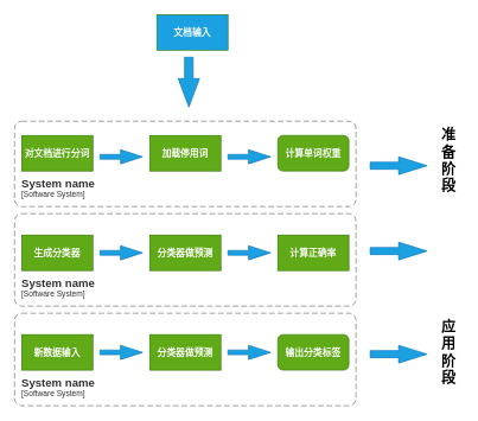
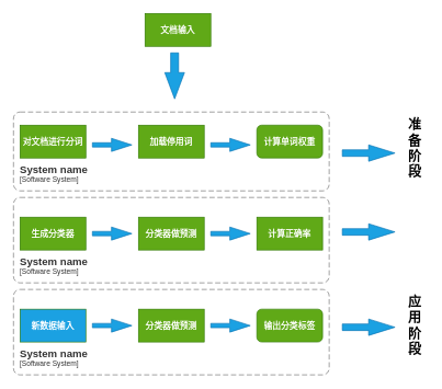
  <mxCell id="0" />
  <mxCell id="1" parent="0" />
- <mxCell id="2" value="&lt;b&gt;&lt;font style=&quot;font-size: 13px;&quot;&gt;文档输入&lt;/font&gt;&lt;/b&gt;" style="rounded=0;whiteSpace=wrap;html=1;fillColor=#1ba1e2;fontColor=#ffffff;strokeColor=#2D7600;" vertex="1" parent="1"><mxGeometry x="220" y="20" width="100" height="50" as="geometry" /></mxCell>
+ <mxCell id="2" value="&lt;b&gt;&lt;font style=&quot;font-size: 13px;&quot;&gt;文档输入&lt;/font&gt;&lt;/b&gt;" style="rounded=0;whiteSpace=wrap;html=1;fillColor=#60a917;fontColor=#ffffff;strokeColor=#2D7600;" vertex="1" parent="1"><mxGeometry x="220" y="20" width="100" height="50" as="geometry" /></mxCell>
  <mxCell id="3" value="&lt;b&gt;&lt;font style=&quot;font-size: 13px;&quot;&gt;对文档进行分词&lt;/font&gt;&lt;/b&gt;" style="rounded=0;whiteSpace=wrap;html=1;fillColor=#60a917;fontColor=#ffffff;strokeColor=#2D7600;" vertex="1" parent="1"><mxGeometry x="30" y="190" width="100" height="50" as="geometry" /></mxCell>
  <mxCell id="4" value="&lt;b&gt;&lt;font style=&quot;font-size: 13px;&quot;&gt;计算单词权重&lt;/font&gt;&lt;/b&gt;" style="whiteSpace=wrap;html=1;fillColor=#60a917;fontColor=#ffffff;strokeColor=#2D7600;rounded=1;" vertex="1" parent="1"><mxGeometry x="390" y="190" width="100" height="50" as="geometry" /></mxCell>
  <mxCell id="5" value="&lt;b&gt;&lt;font style=&quot;font-size: 13px;&quot;&gt;加载停用词&lt;/font&gt;&lt;/b&gt;" style="rounded=0;whiteSpace=wrap;html=1;fillColor=#60a917;fontColor=#ffffff;strokeColor=#2D7600;" vertex="1" parent="1"><mxGeometry x="210" y="190" width="100" height="50" as="geometry" /></mxCell>
  <mxCell id="6" value="&lt;b&gt;&lt;font style=&quot;font-size: 13px;&quot;&gt;生成分类器&lt;/font&gt;&lt;/b&gt;" style="rounded=0;whiteSpace=wrap;html=1;fillColor=#60a917;fontColor=#ffffff;strokeColor=#2D7600;" vertex="1" parent="1"><mxGeometry x="30" y="330" width="100" height="50" as="geometry" /></mxCell>
  <mxCell id="7" value="&lt;b&gt;&lt;font style=&quot;font-size: 13px;&quot;&gt;计算正确率&lt;/font&gt;&lt;/b&gt;" style="rounded=0;whiteSpace=wrap;html=1;fillColor=#60a917;fontColor=#ffffff;strokeColor=#2D7600;" vertex="1" parent="1"><mxGeometry x="390" y="330" width="100" height="50" as="geometry" /></mxCell>
  <mxCell id="8" value="&lt;b&gt;&lt;font style=&quot;font-size: 13px;&quot;&gt;分类器做预测&lt;/font&gt;&lt;/b&gt;" style="rounded=0;whiteSpace=wrap;html=1;fillColor=#60a917;fontColor=#ffffff;strokeColor=#2D7600;" vertex="1" parent="1"><mxGeometry x="210" y="330" width="100" height="50" as="geometry" /></mxCell>
- <mxCell id="9" value="&lt;b&gt;&lt;font style=&quot;font-size: 13px;&quot;&gt;新数据输入&lt;/font&gt;&lt;/b&gt;" style="rounded=0;whiteSpace=wrap;html=1;fillColor=#60a917;fontColor=#ffffff;strokeColor=#2D7600;" vertex="1" parent="1"><mxGeometry x="30" y="470" width="100" height="50" as="geometry" /></mxCell>
+ <mxCell id="9" value="&lt;b&gt;&lt;font style=&quot;font-size: 13px;&quot;&gt;新数据输入&lt;/font&gt;&lt;/b&gt;" style="rounded=0;whiteSpace=wrap;html=1;fillColor=#1ba1e2;fontColor=#ffffff;strokeColor=#2D7600;" vertex="1" parent="1"><mxGeometry x="30" y="470" width="100" height="50" as="geometry" /></mxCell>
  <mxCell id="10" value="&lt;b&gt;&lt;font style=&quot;font-size: 13px;&quot;&gt;分类器做预测&lt;/font&gt;&lt;/b&gt;" style="rounded=0;whiteSpace=wrap;html=1;fillColor=#60a917;fontColor=#ffffff;strokeColor=#2D7600;" vertex="1" parent="1"><mxGeometry x="210" y="470" width="100" height="50" as="geometry" /></mxCell>
  <mxCell id="11" value="&lt;b&gt;&lt;font style=&quot;font-size: 13px;&quot;&gt;输出分类标签&lt;/font&gt;&lt;/b&gt;" style="whiteSpace=wrap;html=1;fillColor=#60a917;fontColor=#ffffff;strokeColor=#2D7600;rounded=1;" vertex="1" parent="1"><mxGeometry x="390" y="470" width="100" height="50" as="geometry" /></mxCell>
  <mxCell id="12" style="edgeStyle=orthogonalEdgeStyle;rounded=0;orthogonalLoop=1;jettySize=auto;html=1;exitX=0.5;exitY=1;exitDx=0;exitDy=0;" edge="1" parent="1" source="11" target="11"><mxGeometry relative="1" as="geometry" /></mxCell>
  <mxCell id="13" value="&lt;font style=&quot;font-size: 16px&quot;&gt;&lt;b&gt;&lt;div style=&quot;text-align: left&quot;&gt;System name&lt;/div&gt;&lt;/b&gt;&lt;/font&gt;&lt;div style=&quot;text-align: left&quot;&gt;[Software System]&lt;/div&gt;" style="rounded=1;fontSize=11;whiteSpace=wrap;html=1;dashed=1;arcSize=20;fillColor=none;strokeColor=#666666;fontColor=#333333;labelBackgroundColor=none;align=left;verticalAlign=bottom;labelBorderColor=none;spacingTop=0;spacing=10;dashPattern=8 4;metaEdit=1;rotatable=0;perimeter=rectanglePerimeter;noLabel=0;labelPadding=0;allowArrows=0;connectable=0;expand=0;recursiveResize=0;editable=1;pointerEvents=0;absoluteArcSize=1;points=[[0.25,0,0],[0.5,0,0],[0.75,0,0],[1,0.25,0],[1,0.5,0],[1,0.75,0],[0.75,1,0],[0.5,1,0],[0.25,1,0],[0,0.75,0],[0,0.5,0],[0,0.25,0]];" vertex="1" parent="1"><mxGeometry x="20" y="170" width="480" height="120" as="geometry" /></mxCell>
  <mxCell id="14" value="&lt;font style=&quot;font-size: 16px&quot;&gt;&lt;b&gt;&lt;div style=&quot;text-align: left&quot;&gt;System name&lt;/div&gt;&lt;/b&gt;&lt;/font&gt;&lt;div style=&quot;text-align: left&quot;&gt;[Software System]&lt;/div&gt;" style="rounded=1;fontSize=11;whiteSpace=wrap;html=1;dashed=1;arcSize=20;fillColor=none;strokeColor=#666666;fontColor=#333333;labelBackgroundColor=none;align=left;verticalAlign=bottom;labelBorderColor=none;spacingTop=0;spacing=10;dashPattern=8 4;metaEdit=1;rotatable=0;perimeter=rectanglePerimeter;noLabel=0;labelPadding=0;allowArrows=0;connectable=0;expand=0;recursiveResize=0;editable=1;pointerEvents=0;absoluteArcSize=1;points=[[0.25,0,0],[0.5,0,0],[0.75,0,0],[1,0.25,0],[1,0.5,0],[1,0.75,0],[0.75,1,0],[0.5,1,0],[0.25,1,0],[0,0.75,0],[0,0.5,0],[0,0.25,0]];" vertex="1" parent="1"><mxGeometry x="20" y="300" width="480" height="130" as="geometry" /></mxCell>
  <mxCell id="15" value="&lt;font style=&quot;font-size: 16px&quot;&gt;&lt;b&gt;&lt;div style=&quot;text-align: left&quot;&gt;System name&lt;/div&gt;&lt;/b&gt;&lt;/font&gt;&lt;div style=&quot;text-align: left&quot;&gt;[Software System]&lt;/div&gt;" style="rounded=1;fontSize=11;whiteSpace=wrap;html=1;dashed=1;arcSize=20;fillColor=none;strokeColor=#666666;fontColor=#333333;labelBackgroundColor=none;align=left;verticalAlign=bottom;labelBorderColor=none;spacingTop=0;spacing=10;dashPattern=8 4;metaEdit=1;rotatable=0;perimeter=rectanglePerimeter;noLabel=0;labelPadding=0;allowArrows=0;connectable=0;expand=0;recursiveResize=0;editable=1;pointerEvents=0;absoluteArcSize=1;points=[[0.25,0,0],[0.5,0,0],[0.75,0,0],[1,0.25,0],[1,0.5,0],[1,0.75,0],[0.75,1,0],[0.5,1,0],[0.25,1,0],[0,0.75,0],[0,0.5,0],[0,0.25,0]];" vertex="1" parent="1"><mxGeometry x="20" y="440" width="480" height="130" as="geometry" /></mxCell>
  <mxCell id="16" value="" style="html=1;shadow=0;dashed=0;align=center;verticalAlign=middle;shape=mxgraph.arrows2.arrow;dy=0.67;dx=31;notch=0;fillColor=#1ba1e2;fontColor=#ffffff;strokeColor=#006EAF;" vertex="1" parent="1"><mxGeometry x="140" y="210" width="60" height="20" as="geometry" /></mxCell>
  <mxCell id="17" value="" style="html=1;shadow=0;dashed=0;align=center;verticalAlign=middle;shape=mxgraph.arrows2.arrow;dy=0.67;dx=31;notch=0;fillColor=#1ba1e2;fontColor=#ffffff;strokeColor=#006EAF;" vertex="1" parent="1"><mxGeometry x="320" y="210" width="60" height="20" as="geometry" /></mxCell>
  <mxCell id="18" value="" style="html=1;shadow=0;dashed=0;align=center;verticalAlign=middle;shape=mxgraph.arrows2.arrow;dy=0.67;dx=31;notch=0;fillColor=#1ba1e2;fontColor=#ffffff;strokeColor=#006EAF;" vertex="1" parent="1"><mxGeometry x="140" y="345" width="60" height="20" as="geometry" /></mxCell>
  <mxCell id="19" value="" style="html=1;shadow=0;dashed=0;align=center;verticalAlign=middle;shape=mxgraph.arrows2.arrow;dy=0.67;dx=31;notch=0;fillColor=#1ba1e2;fontColor=#ffffff;strokeColor=#006EAF;" vertex="1" parent="1"><mxGeometry x="140" y="485" width="60" height="20" as="geometry" /></mxCell>
  <mxCell id="20" value="" style="html=1;shadow=0;dashed=0;align=center;verticalAlign=middle;shape=mxgraph.arrows2.arrow;dy=0.67;dx=31;notch=0;fillColor=#1ba1e2;fontColor=#ffffff;strokeColor=#006EAF;" vertex="1" parent="1"><mxGeometry x="320" y="345" width="60" height="20" as="geometry" /></mxCell>
  <mxCell id="21" value="" style="html=1;shadow=0;dashed=0;align=center;verticalAlign=middle;shape=mxgraph.arrows2.arrow;dy=0.67;dx=31;notch=0;fillColor=#1ba1e2;fontColor=#ffffff;strokeColor=#006EAF;" vertex="1" parent="1"><mxGeometry x="320" y="485" width="60" height="20" as="geometry" /></mxCell>
  <mxCell id="22" value="" style="html=1;shadow=0;dashed=0;align=center;verticalAlign=middle;shape=mxgraph.arrows2.arrow;dy=0.6;dx=40;direction=south;notch=0;fillColor=#1ba1e2;fontColor=#ffffff;strokeColor=#006EAF;" vertex="1" parent="1"><mxGeometry x="250" y="80" width="30" height="70" as="geometry" /></mxCell>
  <mxCell id="23" value="&lt;b style=&quot;font-size: 20px;&quot;&gt;准&lt;br&gt;备&lt;br&gt;阶&lt;br&gt;段&lt;/b&gt;" style="text;html=1;align=center;verticalAlign=middle;resizable=0;points=[];autosize=1;strokeColor=none;fillColor=none;" vertex="1" parent="1"><mxGeometry x="610" y="170" width="40" height="110" as="geometry" /></mxCell>
  <mxCell id="24" value="&lt;font style=&quot;font-size: 20px;&quot;&gt;&lt;b&gt;应&lt;br&gt;用&lt;br&gt;阶&lt;br&gt;段&lt;/b&gt;&lt;/font&gt;" style="text;html=1;align=center;verticalAlign=middle;resizable=0;points=[];autosize=1;strokeColor=none;fillColor=none;" vertex="1" parent="1"><mxGeometry x="610" y="440" width="40" height="110" as="geometry" /></mxCell>
  <mxCell id="25" value="" style="html=1;shadow=0;dashed=0;align=center;verticalAlign=middle;shape=mxgraph.arrows2.arrow;dy=0.6;dx=40;notch=0;fillColor=#1ba1e2;fontColor=#ffffff;strokeColor=#006EAF;" vertex="1" parent="1"><mxGeometry x="520" y="220" width="80" height="25" as="geometry" /></mxCell>
  <mxCell id="26" value="" style="html=1;shadow=0;dashed=0;align=center;verticalAlign=middle;shape=mxgraph.arrows2.arrow;dy=0.6;dx=40;notch=0;fillColor=#1ba1e2;fontColor=#ffffff;strokeColor=#006EAF;" vertex="1" parent="1"><mxGeometry x="520" y="340" width="80" height="25" as="geometry" /></mxCell>
  <mxCell id="27" value="" style="html=1;shadow=0;dashed=0;align=center;verticalAlign=middle;shape=mxgraph.arrows2.arrow;dy=0.6;dx=40;notch=0;fillColor=#1ba1e2;fontColor=#ffffff;strokeColor=#006EAF;" vertex="1" parent="1"><mxGeometry x="520" y="485" width="80" height="25" as="geometry" /></mxCell>
